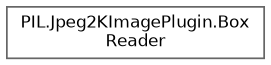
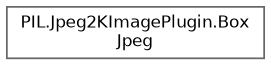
  digraph {
    rankdir=TB
-   n1 [color=grey40 fillcolor=white fontname=Helvetica fontsize=10 height=0.2 label="PIL.Jpeg2KImagePlugin.Box\lReader" shape=box style=filled width=0.4]
+   n1 [color=grey40 fillcolor=white fontname=Helvetica fontsize=10 height=0.2 label="PIL.Jpeg2KImagePlugin.Box\lJpeg" shape=box style=filled width=0.4]
  }
